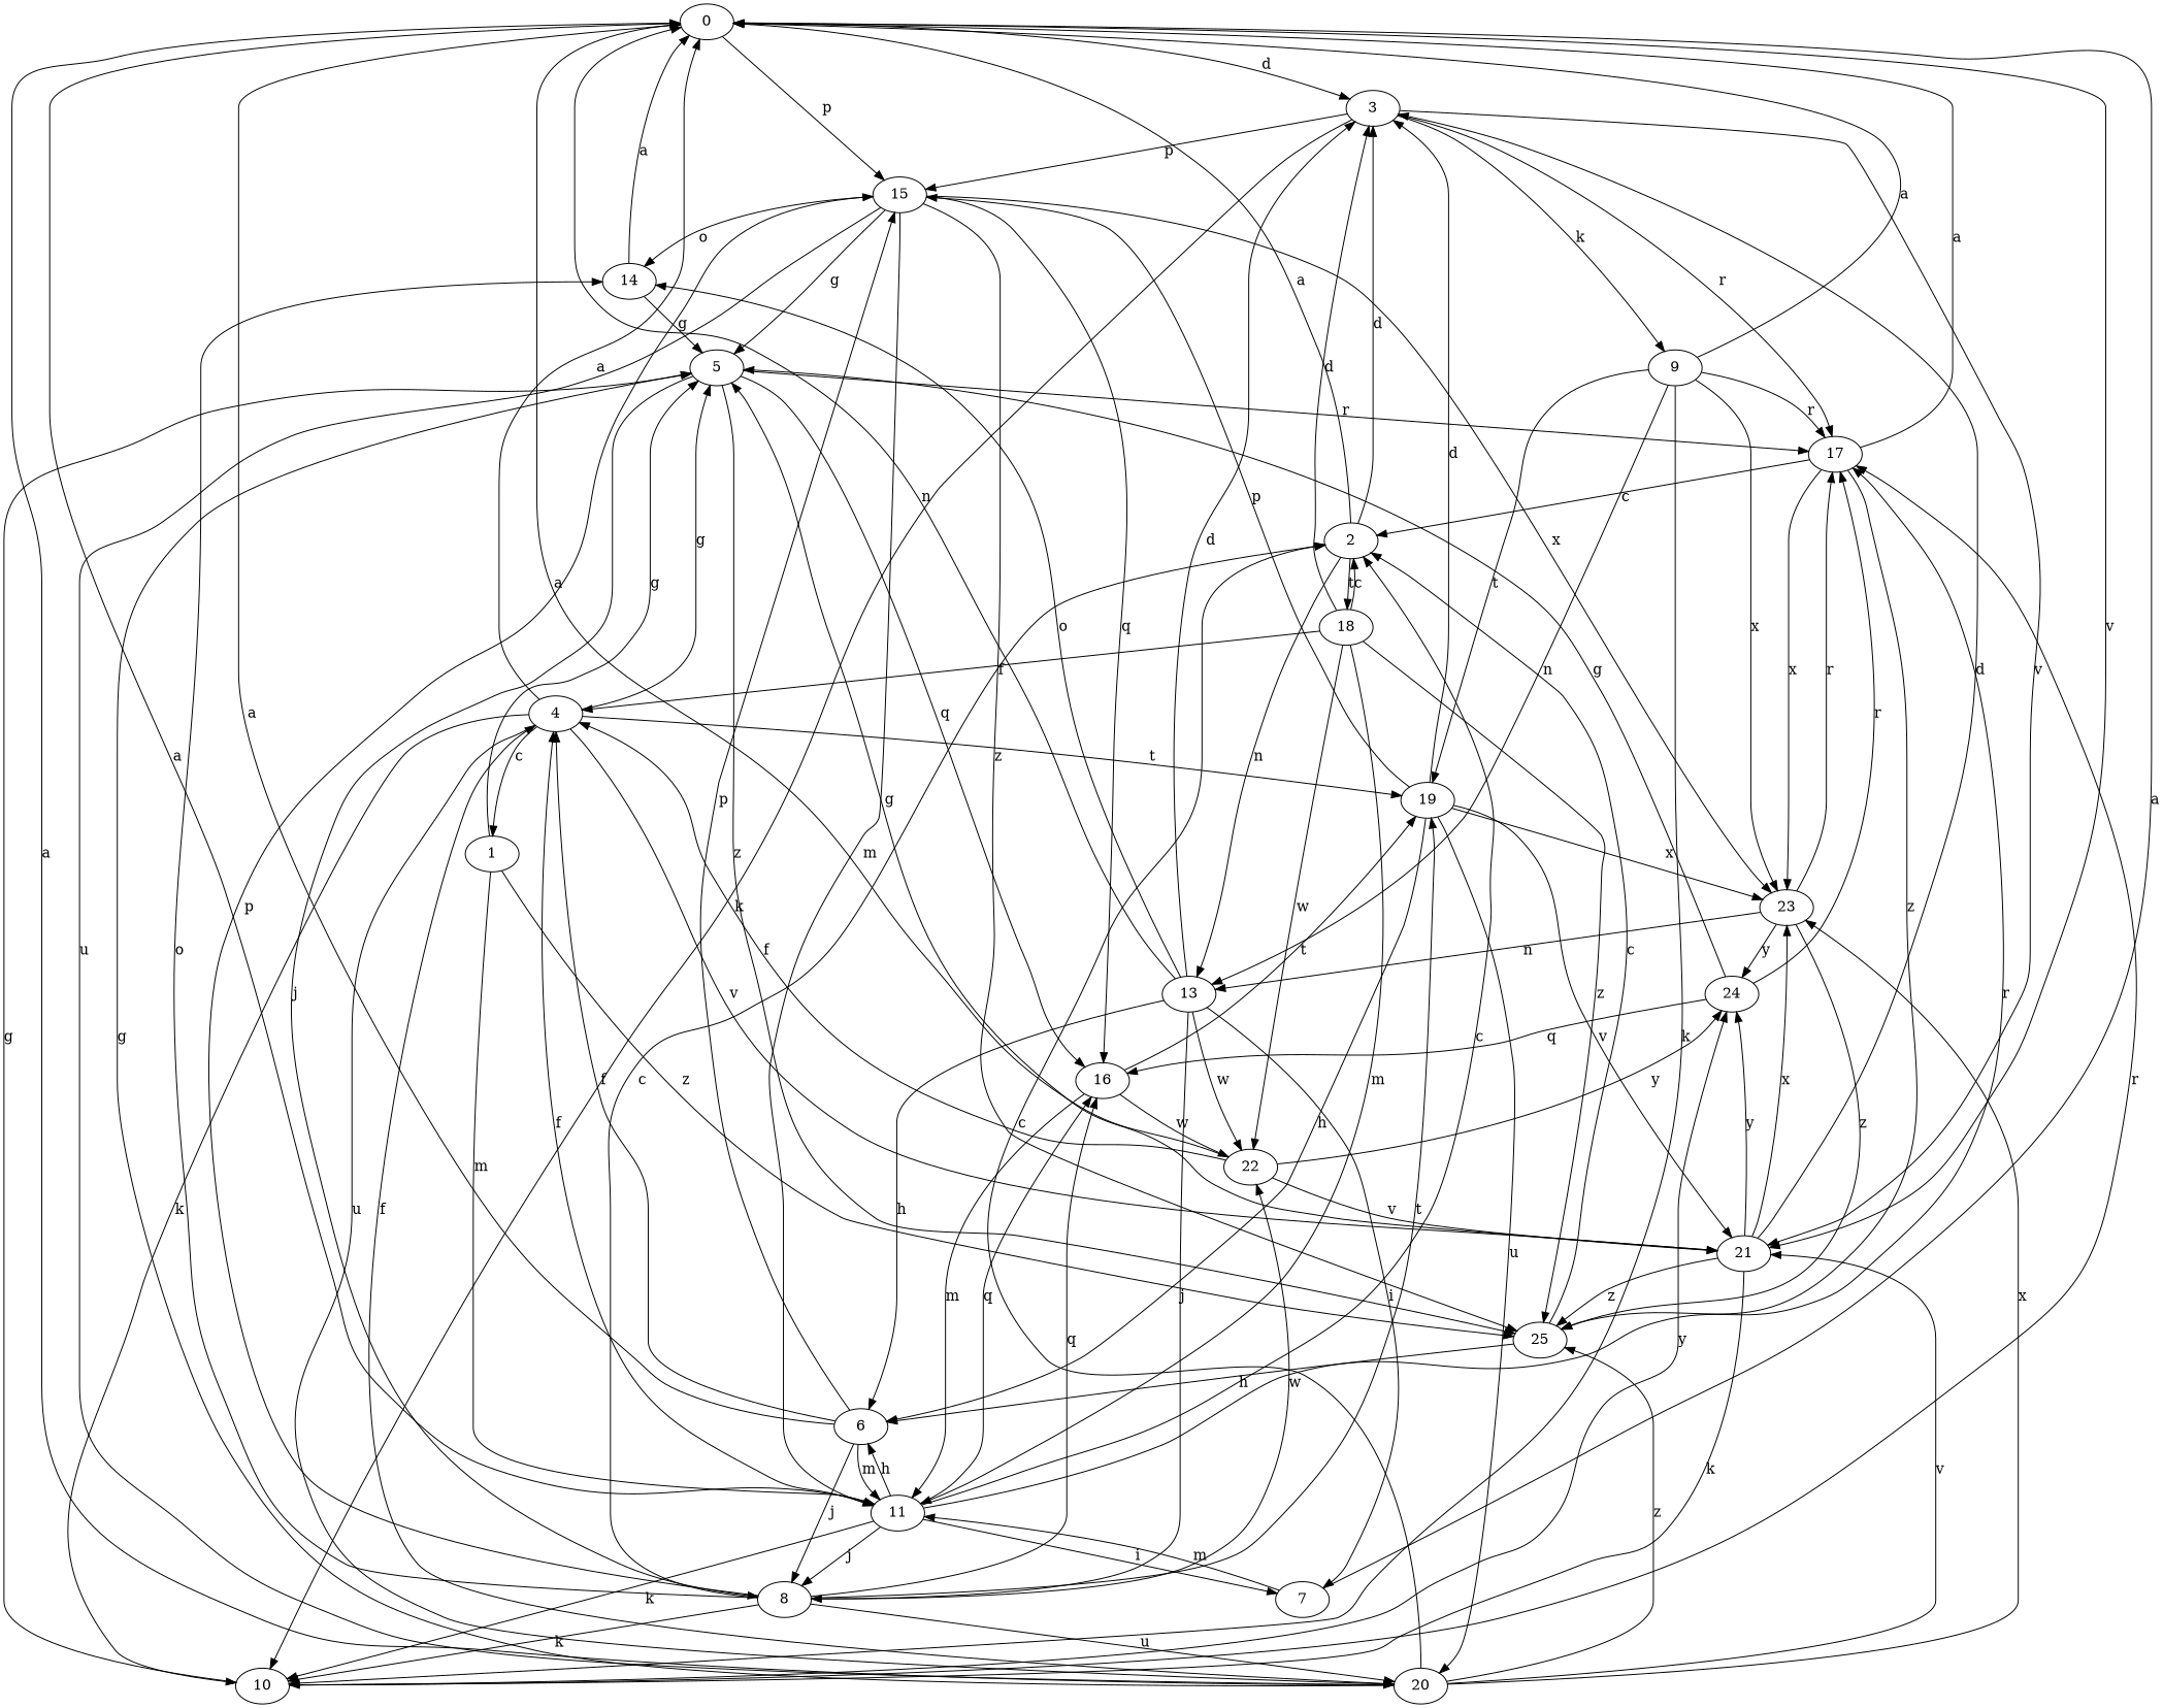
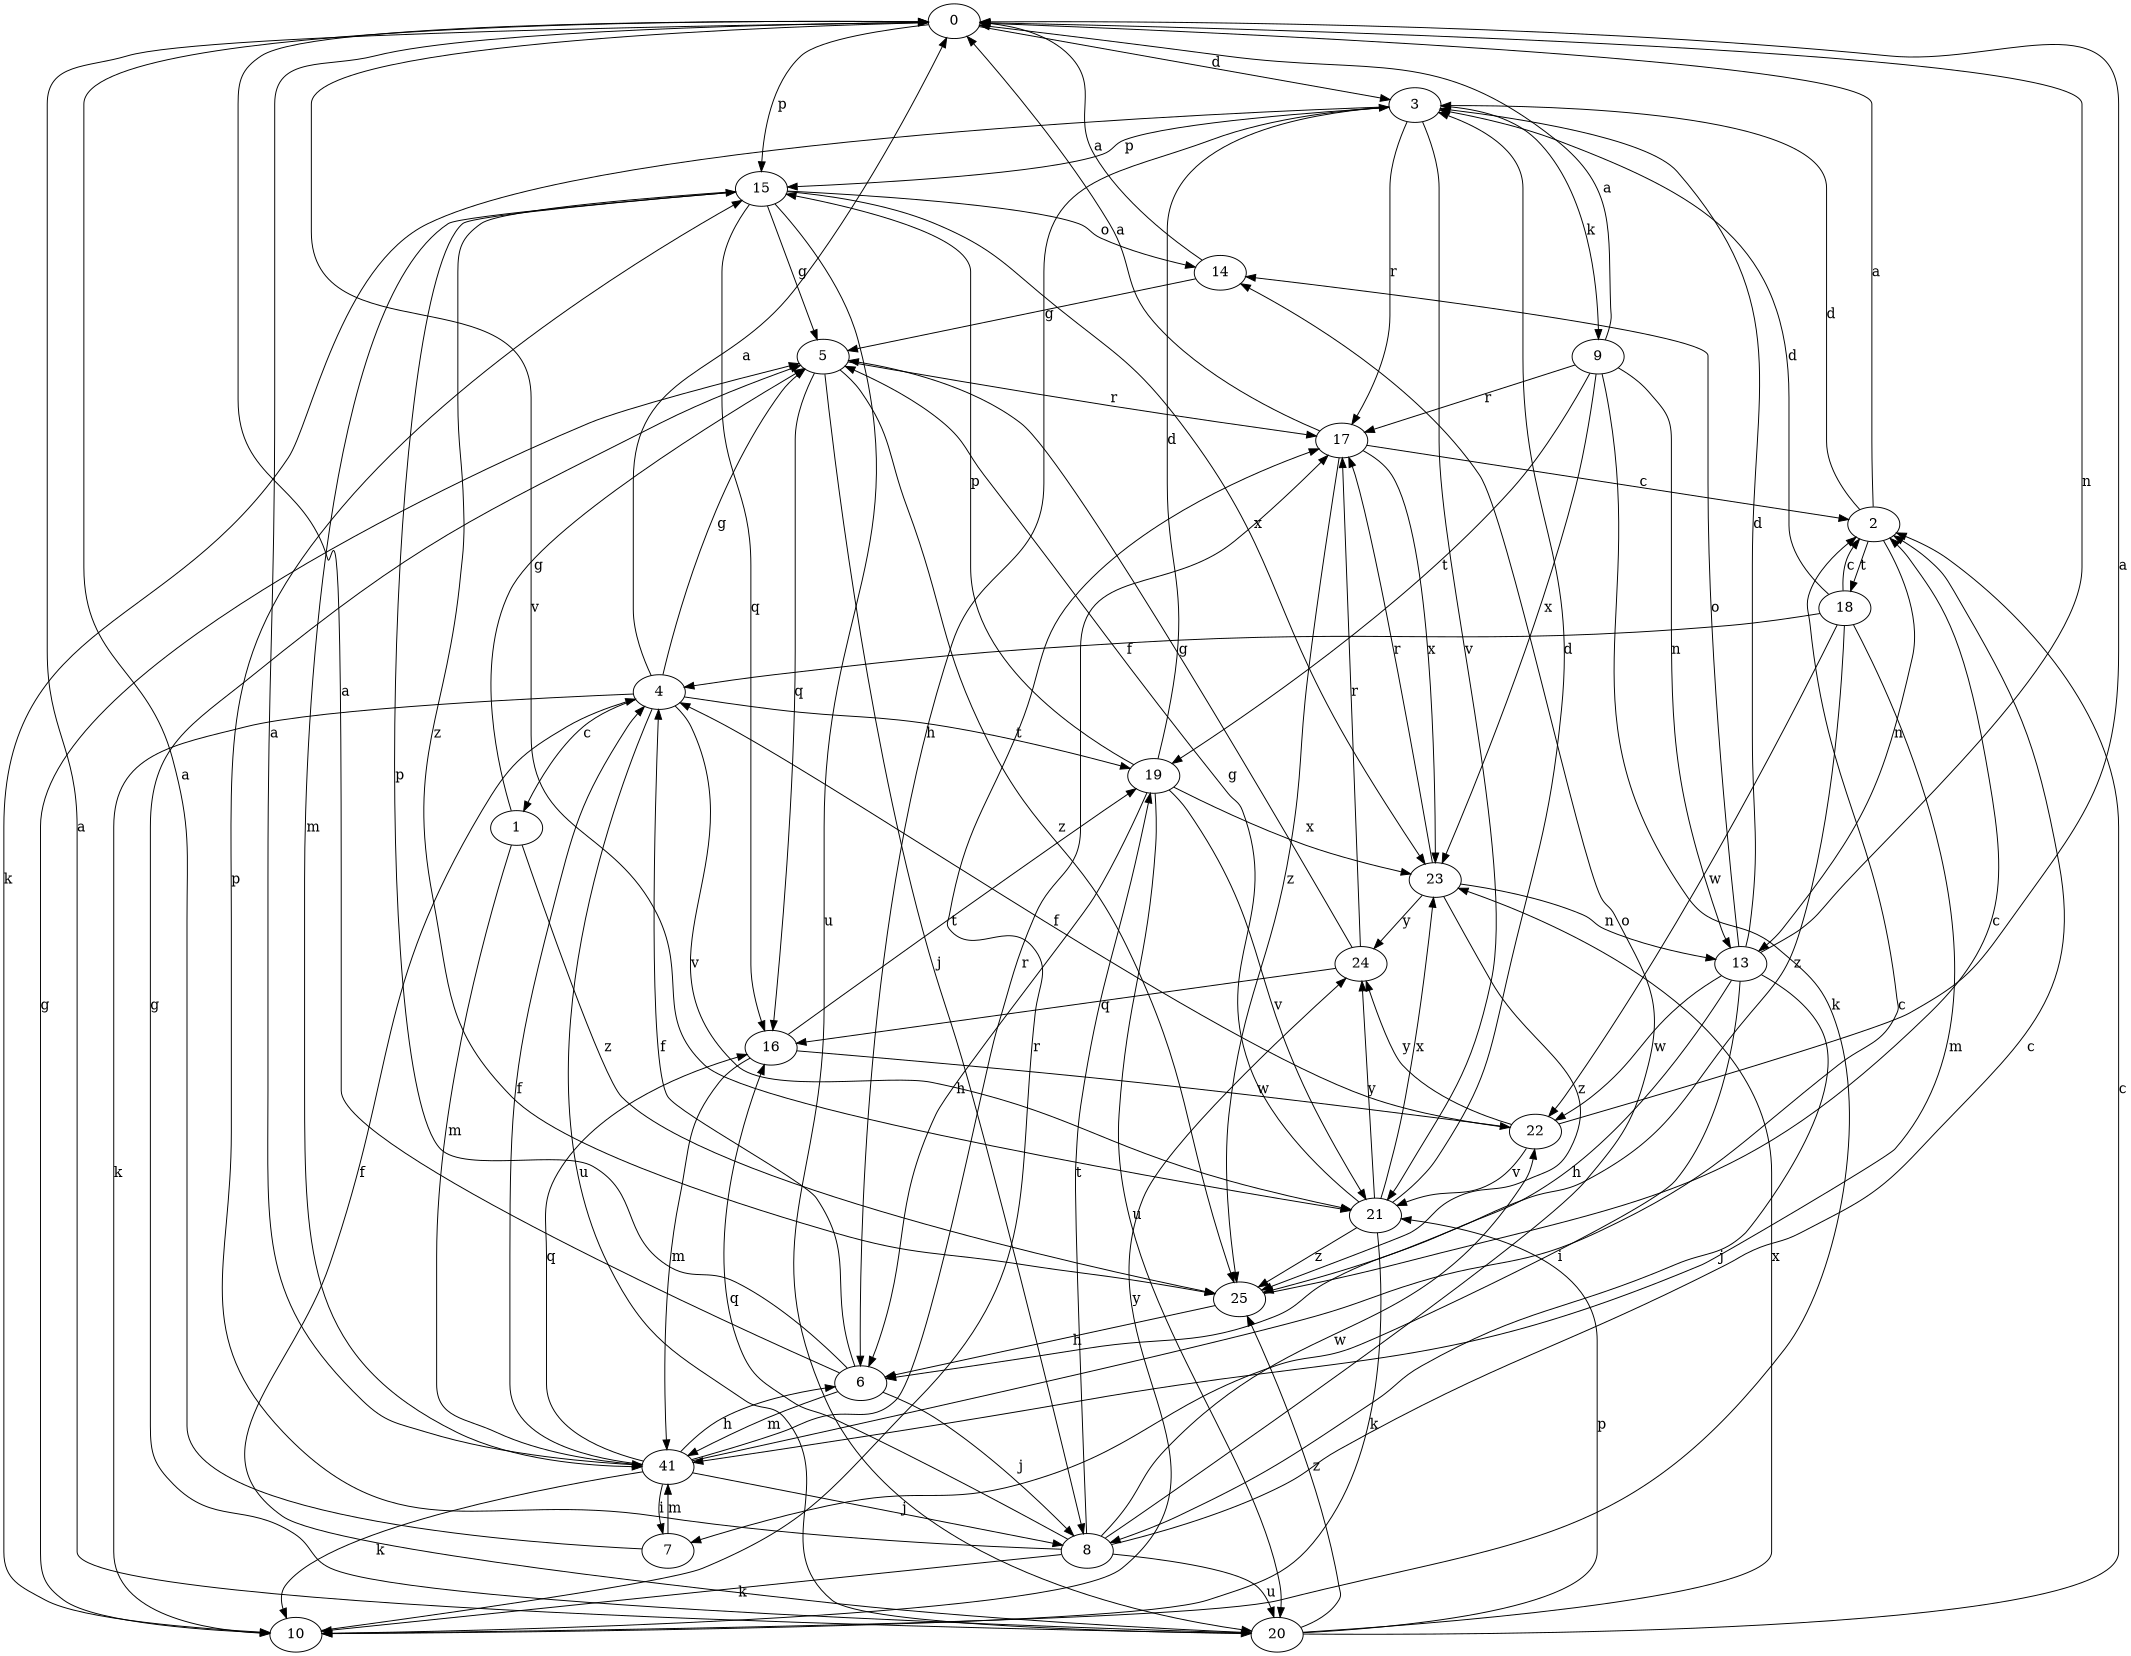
  strict digraph {
    0
    3
    15
    21
    6
    9
    10
    17
    13
    8
    7
    14
    22
    5
-   11
+   11 [label=41]
    25
    20
    16
    23
    24
    1
    2
    4
    18
    19
    0 -> 3 [label=d]
    0 -> 15 [label=p]
    0 -> 21 [label=v]
    3 -> 15 [label=p]
    3 -> 21 [label=v]
+   3 -> 6 [label=h]
    3 -> 9 [label=k]
    3 -> 10 [label=k]
    3 -> 17 [label=r]
    15 -> 14 [label=o]
    15 -> 5 [label=g]
    15 -> 11 [label=m]
    15 -> 25 [label=z]
    15 -> 20 [label=u]
    15 -> 16 [label=q]
    15 -> 23 [label=x]
    21 -> 3 [label=d]
    21 -> 10 [label=k]
    21 -> 5 [label=g]
    21 -> 25 [label=z]
    21 -> 23 [label=x]
    21 -> 24 [label=y]
    6 -> 0 [label=a]
    6 -> 15 [label=p]
    6 -> 8 [label=j]
    6 -> 11 [label=m]
    6 -> 4 [label=f]
    9 -> 0 [label=a]
    9 -> 10 [label=k]
    9 -> 17 [label=r]
    9 -> 13 [label=n]
    9 -> 23 [label=x]
    9 -> 19 [label=t]
    10 -> 17 [label=r]
    10 -> 5 [label=g]
    10 -> 24 [label=y]
    17 -> 0 [label=a]
    17 -> 25 [label=z]
    17 -> 23 [label=x]
    17 -> 2 [label=c]
    13 -> 0 [label=n]
    13 -> 3 [label=d]
    13 -> 6 [label=h]
    13 -> 8 [label=j]
    13 -> 7 [label=i]
    13 -> 14 [label=o]
    13 -> 22 [label=w]
    8 -> 15 [label=p]
    8 -> 10 [label=k]
    8 -> 14 [label=o]
    8 -> 22 [label=w]
    8 -> 20 [label=u]
    8 -> 16 [label=q]
    8 -> 2 [label=c]
    8 -> 19 [label=t]
    7 -> 0 [label=a]
    7 -> 11 [label=m]
    14 -> 0 [label=a]
    14 -> 5 [label=g]
    22 -> 0 [label=a]
    22 -> 21 [label=v]
    22 -> 24 [label=y]
    22 -> 4 [label=f]
    5 -> 17 [label=r]
    5 -> 8 [label=j]
    5 -> 25 [label=z]
    5 -> 16 [label=q]
    11 -> 0 [label=a]
    11 -> 6 [label=h]
    11 -> 10 [label=k]
    11 -> 17 [label=r]
    11 -> 8 [label=j]
    11 -> 7 [label=i]
    11 -> 16 [label=q]
    11 -> 2 [label=c]
    11 -> 4 [label=f]
    25 -> 6 [label=h]
    25 -> 2 [label=c]
    20 -> 0 [label=a]
-   20 -> 21 [label=v]
+   20 -> 21 [label=p]
    20 -> 5 [label=g]
    20 -> 25 [label=z]
    20 -> 23 [label=x]
    20 -> 2 [label=c]
    20 -> 4 [label=f]
    16 -> 22 [label=w]
    16 -> 11 [label=m]
    16 -> 19 [label=t]
    23 -> 17 [label=r]
    23 -> 13 [label=n]
    23 -> 25 [label=z]
    23 -> 24 [label=y]
    24 -> 17 [label=r]
    24 -> 5 [label=g]
    24 -> 16 [label=q]
    1 -> 5 [label=g]
    1 -> 11 [label=m]
    1 -> 25 [label=z]
    2 -> 0 [label=a]
    2 -> 3 [label=d]
    2 -> 13 [label=n]
    2 -> 18 [label=t]
    4 -> 0 [label=a]
    4 -> 21 [label=v]
    4 -> 10 [label=k]
    4 -> 5 [label=g]
    4 -> 20 [label=u]
    4 -> 1 [label=c]
    4 -> 19 [label=t]
    18 -> 3 [label=d]
    18 -> 22 [label=w]
    18 -> 11 [label=m]
    18 -> 25 [label=z]
    18 -> 2 [label=c]
    18 -> 4 [label=f]
    19 -> 3 [label=d]
    19 -> 15 [label=p]
    19 -> 21 [label=v]
    19 -> 6 [label=h]
    19 -> 20 [label=u]
    19 -> 23 [label=x]
  }
